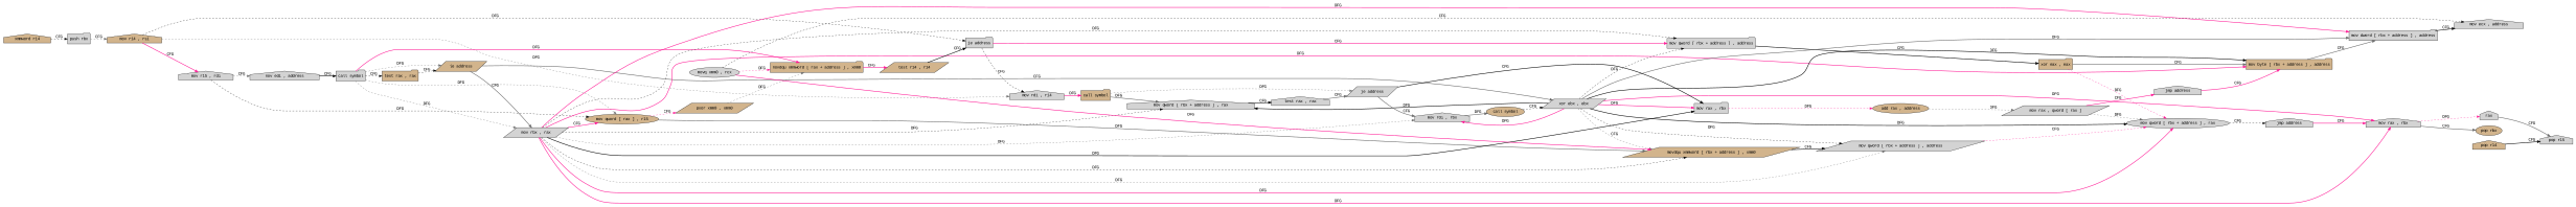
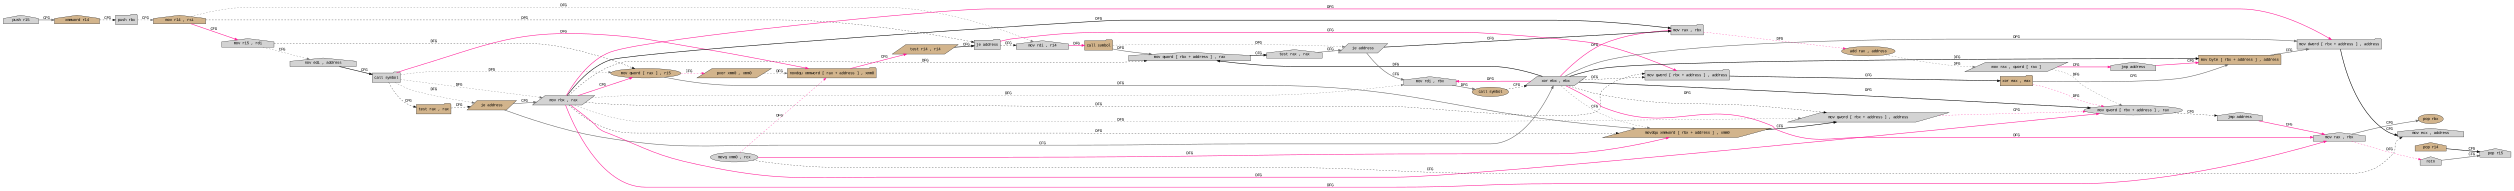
  digraph {
    fontname="Liberation Mono"
    rankdir=LR
    node [fillcolor=lightgrey fontname="Liberation Mono" shape=house style=filled]
    edge [color=gray40 fontname="Liberation Mono" style=bold]
+   n1 [label="push r15"]
    n2 [fillcolor=tan label="xmmword r14"]
    n3 [label="push rbx" shape=folder]
    n4 [fillcolor=tan label="mov r14 , rsi"]
    n5 [label="mov r15 , rdi"]
    n6 [label="je address" shape=folder]
    n7 [label="mov rdi , r14"]
    n8 [label="mov edi , address"]
    n9 [fillcolor=tan label="mov qword [ rax ] , r15" shape=ellipse]
    n10 [label="mov qword [ rbx + address ] , address" shape=folder]
    n11 [fillcolor=tan label="call symbol" shape=folder]
    n12 [label="call symbol" shape=folder]
    n13 [fillcolor=tan label="movdqu xmmword [ rbx + address ] , xmm0" shape=parallelogram]
    n14 [fillcolor=tan label="pxor xmm0 , xmm0" shape=parallelogram]
    n15 [fillcolor=tan label="test rax , rax" shape=folder]
    n16 [fillcolor=tan label="je address" shape=parallelogram]
    n17 [label="mov rbx , rax" shape=parallelogram]
    n18 [fillcolor=tan label="movdqu xmmword [ rax + address ] , xmm0" shape=folder]
    n19 [label="xor ebx , ebx" shape=parallelogram]
    n20 [label="mov rax , rbx"]
    n21 [fillcolor=tan label="mov byte [ rbx + address ] , address" shape=folder]
    n22 [label="mov qword [ rbx + address ] , rax"]
    n23 [label="mov rdi , rbx"]
    n24 [label="mov rax , rbx" shape=folder]
    n25 [label="mov dword [ rbx + address ] , address" shape=folder]
    n26 [label="mov qword [ rbx + address ] , address" shape=parallelogram]
    n27 [label="mov qword [ rbx + address ] , rax" shape=ellipse]
    n28 [fillcolor=tan label="test r14 , r14" shape=parallelogram]
    n29 [fillcolor=tan label="pop rbx" shape=ellipse]
-   n30 [label=rax]
+   n30 [label=retn]
    n31 [fillcolor=tan label="xor eax , eax" shape=folder]
    n32 [label="test rax , rax"]
    n33 [fillcolor=tan label="call symbol" shape=ellipse]
    n34 [fillcolor=tan label="add rax , address" shape=ellipse]
    n35 [label="mov ecx , address"]
    n36 [label="jmp address"]
    n37 [label="pop r15"]
    n38 [label="je address" shape=parallelogram]
    n39 [label="mov rax , qword [ rax ]" shape=parallelogram]
    n40 [fillcolor=tan label="pop r14"]
    n41 [label="jmp address"]
    n42 [label="movq xmm0 , rcx" shape=ellipse]
+   n1 -> n2 [label=CFG]
    n2 -> n3 [color=black label=CFG style=dashed]
    n3 -> n4 [label=CFG style=dashed]
    n4 -> n5 [color=deeppink label=CFG]
    n4 -> n6 [color=black label=DFG style=dashed]
    n4 -> n7 [label=DFG style=dashed]
    n5 -> n8 [label=CFG style=dashed]
    n5 -> n9 [color=black label=DFG style=dashed]
    n6 -> n7 [color=black label=CFG style=dashed]
    n6 -> n10 [color=deeppink label=CFG]
    n7 -> n11 [color=deeppink label=DFG]
    n8 -> n12 [color=black label=CFG]
    n9 -> n13 [label=DFG]
    n9 -> n14 [color=deeppink label=CFG style=dashed]
    n10 -> n31 [color=black label=CFG]
    n11 -> n22 [label=DFG]
    n11 -> n38 [label=DFG style=dashed]
    n12 -> n9 [label=DFG style=dashed]
    n12 -> n15 [color=black label=CFG style=dashed]
    n12 -> n16 [label=DFG style=dashed]
    n12 -> n17 [label=DFG style=dashed]
    n12 -> n18 [color=deeppink label=DFG]
    n13 -> n26 [color=black label=CFG]
    n14 -> n18 [label=DFG style=dashed]
    n15 -> n16 [color=black label=CFG style=dashed]
    n16 -> n17 [label=CFG]
    n16 -> n19 [label=CFG]
    n17 -> n9 [color=deeppink label=CFG]
    n17 -> n10 [color=black label=DFG style=dashed]
    n17 -> n13 [color=black label=DFG style=dashed]
    n17 -> n20 [color=deeppink label=DFG]
-   n17 -> n21 [color=deeppink label=DFG]
    n17 -> n22 [color=black label=DFG style=dashed]
    n17 -> n23 [label=DFG style=dashed]
    n17 -> n24 [color=black label=DFG]
    n17 -> n25 [color=deeppink label=DFG]
    n17 -> n26 [label=DFG style=dashed]
    n17 -> n27 [color=deeppink label=DFG]
    n18 -> n28 [color=deeppink label=CFG]
    n19 -> n10 [color=black label=DFG style=dashed]
    n19 -> n13 [label=CFG style=dashed]
    n19 -> n20 [color=deeppink label=DFG]
    n19 -> n21 [color=black label=DFG]
    n19 -> n22 [color=black label=DFG]
    n19 -> n23 [color=deeppink label=DFG]
    n19 -> n24 [color=deeppink label=DFG]
    n19 -> n25 [label=DFG]
    n19 -> n26 [color=black label=DFG style=dashed]
    n19 -> n27 [color=black label=DFG]
    n20 -> n29 [label=CFG]
    n20 -> n30 [color=deeppink label=DFG style=dashed]
    n21 -> n25 [label=CFG]
    n22 -> n32 [color=black label=CFG]
    n23 -> n33 [label=DFG]
    n24 -> n34 [color=deeppink label=DFG style=dashed]
    n25 -> n35 [color=black label=CFG]
    n26 -> n27 [color=deeppink label=CFG style=dashed]
    n27 -> n36 [color=black label=CFG style=dashed]
    n28 -> n6 [color=black label=CFG]
    n30 -> n37 [label=CFG]
    n31 -> n21 [label=CFG]
    n31 -> n27 [color=deeppink label=DFG style=dashed]
    n32 -> n38 [label=CFG]
    n33 -> n19 [color=black label=CFG style=dashed]
    n34 -> n39 [label=DFG style=dashed]
    n36 -> n20 [color=deeppink label=CFG]
    n38 -> n23 [label=CFG]
    n38 -> n24 [color=black label=CFG]
    n39 -> n27 [label=DFG style=dashed]
    n39 -> n41 [color=deeppink label=CFG]
    n40 -> n37 [color=black label=CFG]
    n41 -> n21 [color=deeppink label=CFG]
    n42 -> n13 [color=deeppink label=DFG]
    n42 -> n18 [color=deeppink label=DFG style=dashed]
    n42 -> n35 [color=black label=CFG style=dashed]
  }
